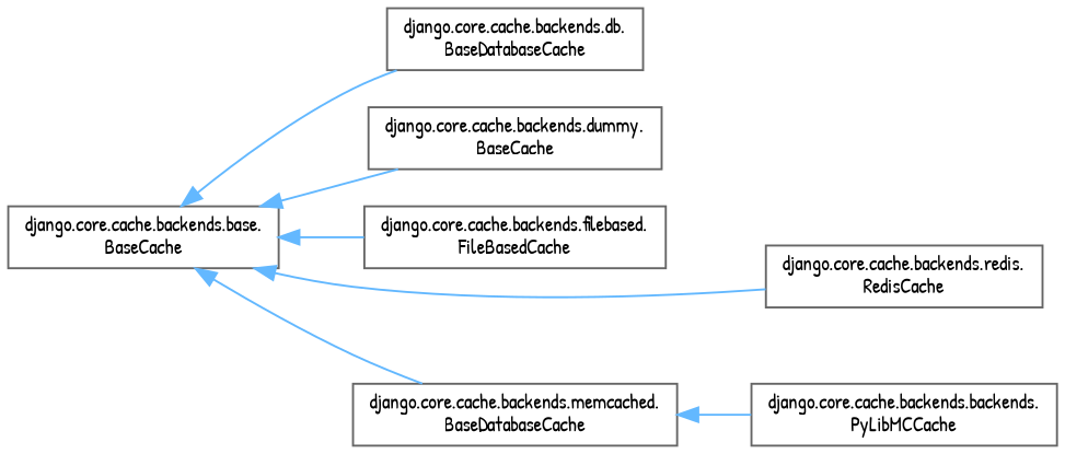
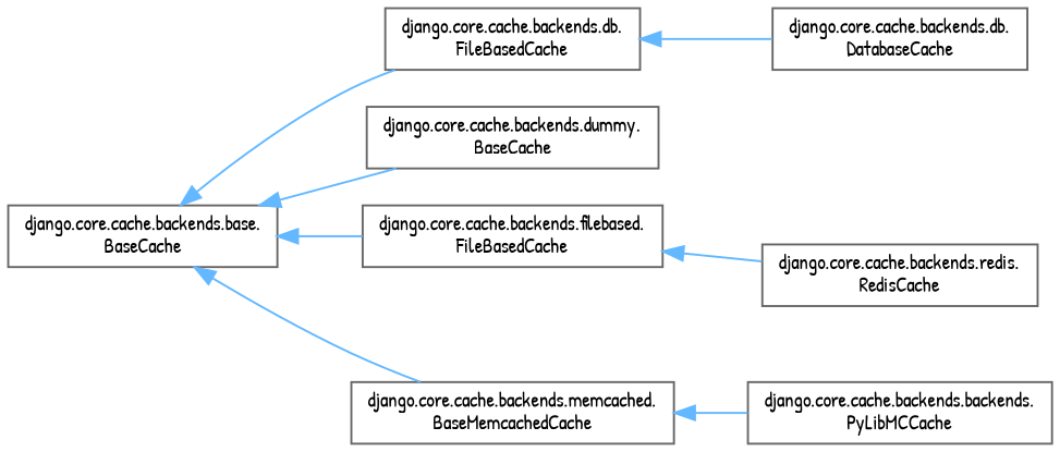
  digraph {
    fontname="Patrick Hand"
    rankdir=LR
    node [color=grey40 fillcolor=white fontname="Patrick Hand" fontsize=10 shape=box style=filled]
    edge [color=steelblue1 dir=back fontname="Patrick Hand" fontsize=10 labelfontname=Helvetica labelfontsize=10 style=solid]
    n1 [height=0.2 label="django.core.cache.backends.base.\lBaseCache" width=0.4]
-   n2 [height=0.2 label="django.core.cache.backends.db.\lBaseDatabaseCache" width=0.4]
+   n2 [height=0.2 label="django.core.cache.backends.db.\lFileBasedCache" width=0.4]
    n3 [height=0.2 label="django.core.cache.backends.dummy.\lBaseCache" width=0.4]
    n4 [height=0.2 label="django.core.cache.backends.filebased.\lFileBasedCache" width=0.4]
-   n5 [height=0.2 label="django.core.cache.backends.memcached.\lBaseDatabaseCache" width=0.4]
+   n5 [height=0.2 label="django.core.cache.backends.memcached.\lBaseMemcachedCache" width=0.4]
    n6 [height=0.2 label="django.core.cache.backends.redis.\lRedisCache" width=0.4]
+   n7 [height=0.2 label="django.core.cache.backends.db.\lDatabaseCache" width=0.4]
    n8 [height=0.2 label="django.core.cache.backends.backends.\lPyLibMCCache" width=0.4]
    n1 -> n2
    n1 -> n3
    n1 -> n4
    n1 -> n5
-   n1 -> n6
+   n4 -> n6
+   n2 -> n7
    n5 -> n8
  }
